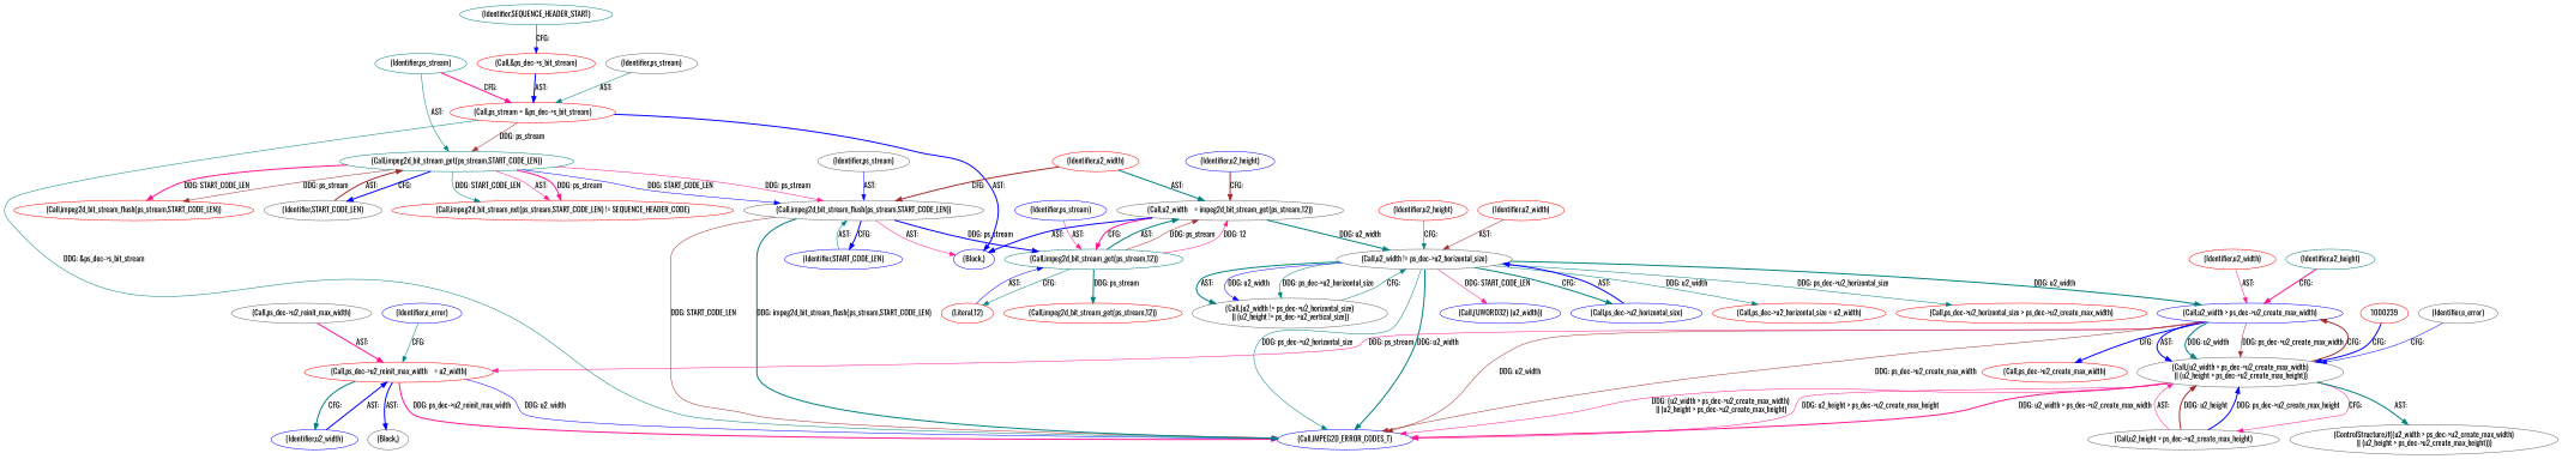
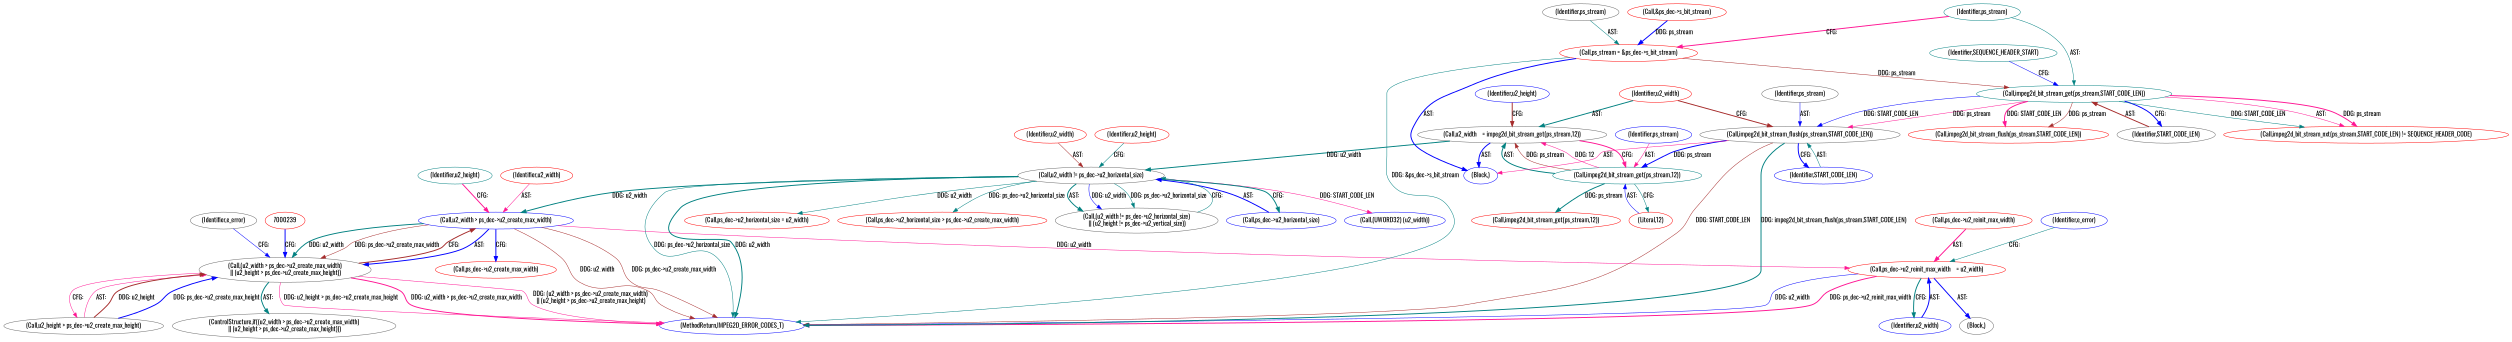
  digraph {
    fontname=Oswald
    node [color=red fontname=Oswald]
    edge [color=teal fontname=Oswald style=solid]
    n1 [color=blue label="(Call,u2_width > ps_dec->u2_create_max_width)"]
    n2 [color=gray40 label="(Call,(u2_width > ps_dec->u2_create_max_width)\n || (u2_height > ps_dec->u2_create_max_height))"]
    n3 [label="(Call,ps_dec->u2_reinit_max_width    = u2_width)"]
    n4 [label="(Call,ps_dec->u2_create_max_width)"]
-   n5 [color=blue label="(Call,IMPEG2D_ERROR_CODES_T)"]
+   n5 [color=blue label="(MethodReturn,IMPEG2D_ERROR_CODES_T)"]
    n6 [color=gray40 label="(Call,u2_height > ps_dec->u2_create_max_height)"]
    n7 [color=gray40 label="(ControlStructure,if((u2_width > ps_dec->u2_create_max_width)\n || (u2_height > ps_dec->u2_create_max_height)))"]
    n8 [color=blue label="(Identifier,u2_width)"]
    n9 [color=gray40 label="(Block,)"]
    n10 [color=gray40 label="(Call,u2_width != ps_dec->u2_horizontal_size)"]
    n11 [color=blue label="(Call,(UWORD32) (u2_width))"]
    n12 [color=blue label="(Call,ps_dec->u2_horizontal_size)"]
    n13 [label="(Call,ps_dec->u2_horizontal_size = u2_width)"]
    n14 [label="(Call,ps_dec->u2_horizontal_size > ps_dec->u2_create_max_width)"]
    n15 [color=gray40 label="(Call,(u2_width != ps_dec->u2_horizontal_size)\n || (u2_height != ps_dec->u2_vertical_size))"]
    n16 [color=gray40 label="(Call,u2_width    = impeg2d_bit_stream_get(ps_stream,12))"]
    n17 [color=teal label="(Call,impeg2d_bit_stream_get(ps_stream,12))"]
    n18 [color=blue label="(Block,)"]
    n19 [label="(Call,impeg2d_bit_stream_get(ps_stream,12))"]
    n20 [label="(Literal,12)"]
    n21 [color=gray40 label="(Call,impeg2d_bit_stream_flush(ps_stream,START_CODE_LEN))"]
    n22 [color=blue label="(Identifier,START_CODE_LEN)"]
    n23 [color=teal label="(Call,impeg2d_bit_stream_get(ps_stream,START_CODE_LEN))"]
    n24 [color=gray40 label="(Identifier,START_CODE_LEN)"]
    n25 [label="(Call,impeg2d_bit_stream_nxt(ps_stream,START_CODE_LEN) != SEQUENCE_HEADER_CODE)"]
    n26 [label="(Call,impeg2d_bit_stream_flush(ps_stream,START_CODE_LEN))"]
    n27 [label="(Call,ps_stream = &ps_dec->s_bit_stream)"]
    n28 [label="(Call,&ps_dec->s_bit_stream)"]
    n29 [color=blue label="(Identifier,e_error)"]
    n30 [color=teal label="(Identifier,u2_height)"]
    n31 [label="(Identifier,u2_width)"]
    n32 [color=blue label="(Identifier,ps_stream)"]
    n33 [color=blue label="(Identifier,u2_height)"]
-   n34 [color=gray40 label="(Call,ps_dec->u2_reinit_max_width)"]
+   n34 [label="(Call,ps_dec->u2_reinit_max_width)"]
    n35 [label="(Identifier,u2_width)"]
    n36 [color=gray40 label="(Identifier,e_error)"]
    n37 [color=gray40 label="(Identifier,ps_stream)"]
    n38 [color=gray40 label="(Identifier,ps_stream)"]
    n39 [color=teal label="(Identifier,ps_stream)"]
    n40 [label="(Identifier,u2_width)"]
    n41 [color=teal label="(Identifier,SEQUENCE_HEADER_START)"]
    n42 [label="(Identifier,u2_height)"]
-   1000239
+   1000239 [label=7000239]
    n1 -> n2 [color=blue label="AST: " style=bold]
    n1 -> n2 [label="DDG: u2_width" style=bold]
    n1 -> n2 [color=brown label="DDG: ps_dec->u2_create_max_width"]
-   n1 -> n3 [color=deeppink label="DDG: ps_stream"]
+   n1 -> n3 [color=deeppink label="DDG: u2_width"]
    n1 -> n4 [color=blue label="CFG: " style=bold]
    n1 -> n5 [color=brown label="DDG: u2_width"]
    n1 -> n5 [color=brown label="DDG: ps_dec->u2_create_max_width"]
    n2 -> n1 [color=brown label="CFG: " style=bold]
    n2 -> n5 [color=deeppink label="DDG: u2_width > ps_dec->u2_create_max_width" style=bold]
    n2 -> n5 [color=deeppink label="DDG: (u2_width > ps_dec->u2_create_max_width)\n || (u2_height > ps_dec->u2_create_max_height)"]
    n2 -> n5 [color=deeppink label="DDG: u2_height > ps_dec->u2_create_max_height"]
    n2 -> n6 [color=deeppink label="CFG: "]
    n2 -> n7 [label="AST: " style=bold]
    n3 -> n5 [color=deeppink label="DDG: ps_dec->u2_reinit_max_width" style=bold]
    n3 -> n5 [color=blue label="DDG: u2_width"]
    n3 -> n8 [label="CFG: " style=bold]
    n3 -> n9 [color=blue label="AST: " style=bold]
    n6 -> n2 [color=deeppink label="AST: "]
    n6 -> n2 [color=brown label="DDG: u2_height" style=bold]
    n6 -> n2 [color=blue label="DDG: ps_dec->u2_create_max_height" style=bold]
    n8 -> n3 [color=blue label="AST: " style=bold]
    n10 -> n1 [label="DDG: u2_width" style=bold]
    n10 -> n5 [label="DDG: ps_dec->u2_horizontal_size"]
    n10 -> n5 [label="DDG: u2_width" style=bold]
    n10 -> n11 [color=deeppink label="DDG: START_CODE_LEN"]
    n10 -> n12 [label="CFG: " style=bold]
    n10 -> n13 [label="DDG: u2_width"]
    n10 -> n14 [label="DDG: ps_dec->u2_horizontal_size"]
    n10 -> n15 [label="AST: " style=bold]
    n10 -> n15 [color=blue label="DDG: u2_width"]
    n10 -> n15 [label="DDG: ps_dec->u2_horizontal_size"]
    n12 -> n10 [color=blue label="AST: " style=bold]
    n15 -> n10 [label="CFG: "]
    n16 -> n10 [label="DDG: u2_width" style=bold]
    n16 -> n17 [color=deeppink label="CFG: " style=bold]
    n16 -> n18 [color=blue label="AST: " style=bold]
    n17 -> n16 [label="AST: " style=bold]
    n17 -> n16 [color=brown label="DDG: ps_stream"]
    n17 -> n16 [color=deeppink label="DDG: 12"]
    n17 -> n19 [label="DDG: ps_stream" style=bold]
    n17 -> n20 [label="CFG: "]
    n20 -> n17 [color=blue label="AST: "]
    n21 -> n5 [color=brown label="DDG: START_CODE_LEN"]
    n21 -> n5 [label="DDG: impeg2d_bit_stream_flush(ps_stream,START_CODE_LEN)" style=bold]
    n21 -> n17 [color=blue label="DDG: ps_stream" style=bold]
    n21 -> n18 [color=deeppink label="AST: "]
    n21 -> n22 [color=blue label="CFG: " style=bold]
    n22 -> n21 [label="AST: "]
    n23 -> n21 [color=deeppink label="DDG: ps_stream"]
    n23 -> n21 [color=blue label="DDG: START_CODE_LEN"]
    n23 -> n24 [color=blue label="CFG: " style=bold]
    n23 -> n25 [color=deeppink label="AST: "]
    n23 -> n25 [color=deeppink label="DDG: ps_stream" style=bold]
    n23 -> n25 [label="DDG: START_CODE_LEN"]
    n23 -> n26 [color=brown label="DDG: ps_stream"]
    n23 -> n26 [color=deeppink label="DDG: START_CODE_LEN" style=bold]
    n24 -> n23 [color=brown label="AST: " style=bold]
    n27 -> n5 [label="DDG: &ps_dec->s_bit_stream"]
    n27 -> n18 [color=blue label="AST: " style=bold]
    n27 -> n23 [color=brown label="DDG: ps_stream"]
-   n28 -> n27 [color=blue label="AST: " style=bold]
+   n28 -> n27 [color=blue label="DDG: ps_stream" style=bold]
    n29 -> n3 [label="CFG: "]
    n30 -> n1 [color=deeppink label="CFG: " style=bold]
    n31 -> n16 [label="AST: " style=bold]
    n31 -> n21 [color=brown label="CFG: " style=bold]
    n32 -> n17 [color=deeppink label="AST: "]
    n33 -> n16 [color=brown label="CFG: " style=bold]
    n34 -> n3 [color=deeppink label="AST: " style=bold]
    n35 -> n10 [color=brown label="AST: "]
    n36 -> n2 [color=blue label="CFG: "]
    n37 -> n21 [color=blue label="AST: "]
    n38 -> n27 [label="AST: "]
    n39 -> n23 [label="AST: "]
    n39 -> n27 [color=deeppink label="CFG: " style=bold]
    n40 -> n1 [color=deeppink label="AST: "]
-   n41 -> n28 [color=blue label="CFG: "]
+   n41 -> n23 [color=blue label="CFG: "]
    n42 -> n10 [label="CFG: "]
    1000239 -> n2 [color=blue label="CFG: " style=bold]
  }
